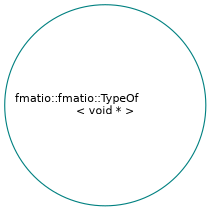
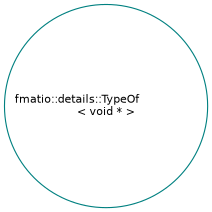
  digraph {
    rankdir=LR
-   n1 [color=teal fillcolor=white fontname=Helvetica fontsize=10 height=0.2 label="fmatio::fmatio::TypeOf\l\< void * \>" shape=circle style=filled width=0.4]
+   n1 [color=teal fillcolor=white fontname=Helvetica fontsize=10 height=0.2 label="fmatio::details::TypeOf\l\< void * \>" shape=circle style=filled width=0.4]
  }
